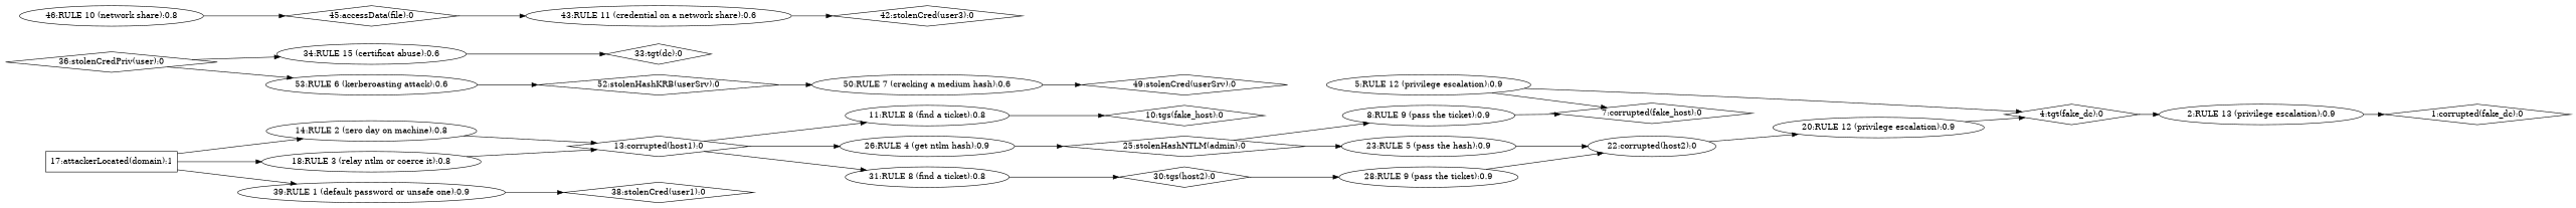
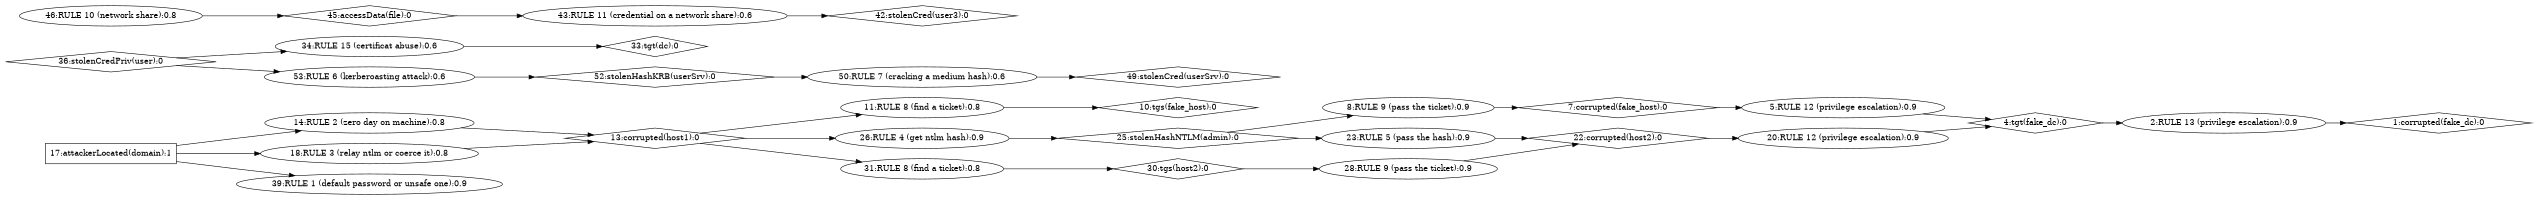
  strict digraph {
    rankdir=LR
    node [CVE=null shape=ellipse]
    edge [color=black]
    n1 [label="1:corrupted(fake_dc):0" shape=diamond]
    n2 [CVE=exploit_tgt label="2:RULE 13 (privilege escalation):0.9"]
    n3 [label="4:tgt(fake_dc):0" shape=diamond]
    n4 [CVE=asks_kerberos_ticket label="5:RULE 12 (privilege escalation):0.9"]
    n5 [label="7:corrupted(fake_host):0" shape=diamond]
    n6 [CVE=ptt label="8:RULE 9 (pass the ticket):0.9"]
    n7 [label="10:tgs(fake_host):0" shape=diamond]
    n8 [CVE=tgs label="11:RULE 8 (find a ticket):0.8"]
    n9 [label="13:corrupted(host1):0" shape=diamond]
    n10 [CVE=ntlm_hash label="26:RULE 4 (get ntlm hash):0.9"]
    n11 [CVE=tgs label="31:RULE 8 (find a ticket):0.8"]
    n12 [label="25:stolenHashNTLM(admin):0" shape=diamond]
    n13 [label="30:tgs(host2):0" shape=diamond]
    n14 [CVE=zero_day label="14:RULE 2 (zero day on machine):0.8"]
    n15 [label="17:attackerLocated(domain):1" shape=box]
    n16 [CVE=relay_ntlm_bot label="18:RULE 3 (relay ntlm or coerce it):0.8"]
    n17 [CVE=bad_password label="39:RULE 1 (default password or unsafe one):0.9"]
-   n18 [label="38:stolenCred(user1):0" shape=diamond]
    n19 [CVE=asks_kerberos_ticket label="20:RULE 12 (privilege escalation):0.9"]
-   n20 [label="22:corrupted(host2):0"]
+   n20 [label="22:corrupted(host2):0" shape=diamond]
    n21 [CVE=default_admin_pth label="23:RULE 5 (pass the hash):0.9"]
    n22 [CVE=ptt label="28:RULE 9 (pass the ticket):0.9"]
    n23 [label="33:tgt(dc):0" shape=diamond]
    n24 [CVE=cve label="34:RULE 15 (certificat abuse):0.6"]
    n25 [label="36:stolenCredPriv(user):0" shape=diamond]
    n26 [CVE=kerberoasting label="53:RULE 6 (kerberoasting attack):0.6"]
    n27 [CVE=shares label="46:RULE 10 (network share):0.8"]
    n28 [label="45:accessData(file):0" shape=diamond]
    n29 [label="52:stolenHashKRB(userSrv):0" shape=diamond]
    n30 [label="42:stolenCred(user3):0" shape=diamond]
    n31 [CVE=clear_password label="43:RULE 11 (credential on a network share):0.6"]
    n32 [label="49:stolenCred(userSrv):0" shape=diamond]
    n33 [CVE=cracking label="50:RULE 7 (cracking a medium hash):0.6"]
    n2 -> n1
    n3 -> n2
    n4 -> n3
-   n4 -> n5
+   n5 -> n4
    n6 -> n5
    n8 -> n7
    n9 -> n8
    n9 -> n10
    n9 -> n11
    n10 -> n12
    n11 -> n13
    n12 -> n6
    n12 -> n21
    n13 -> n22
    n14 -> n9
    n15 -> n14
    n15 -> n16
    n15 -> n17
    n16 -> n9
-   n17 -> n18
    n19 -> n3
    n20 -> n19
    n21 -> n20
    n22 -> n20
    n24 -> n23
    n25 -> n24
    n25 -> n26
    n26 -> n29
    n27 -> n28
    n28 -> n31
    n29 -> n33
    n31 -> n30
    n33 -> n32
  }
